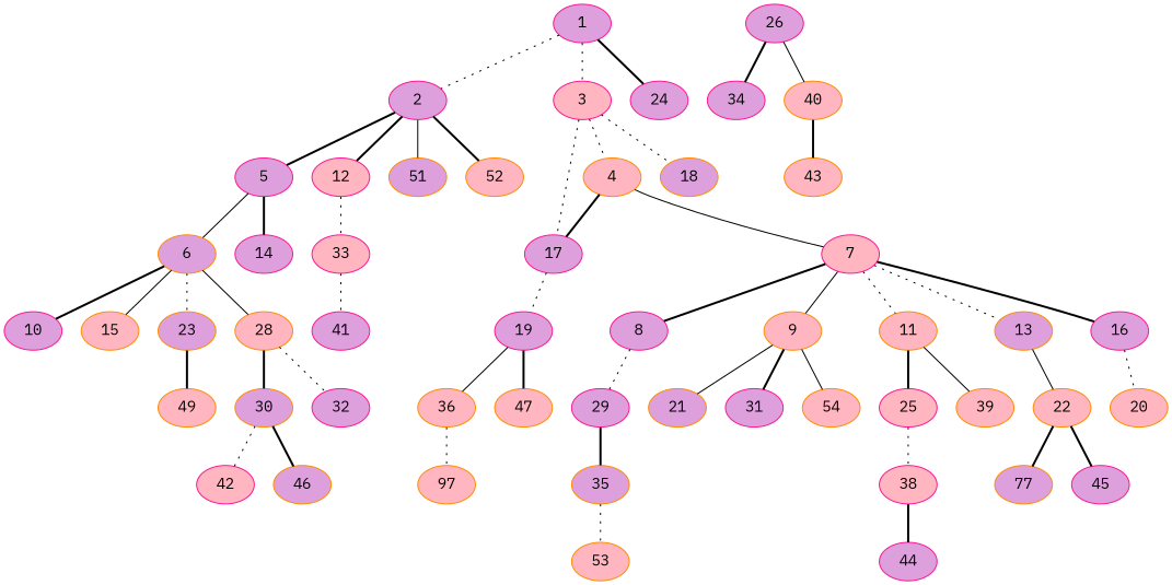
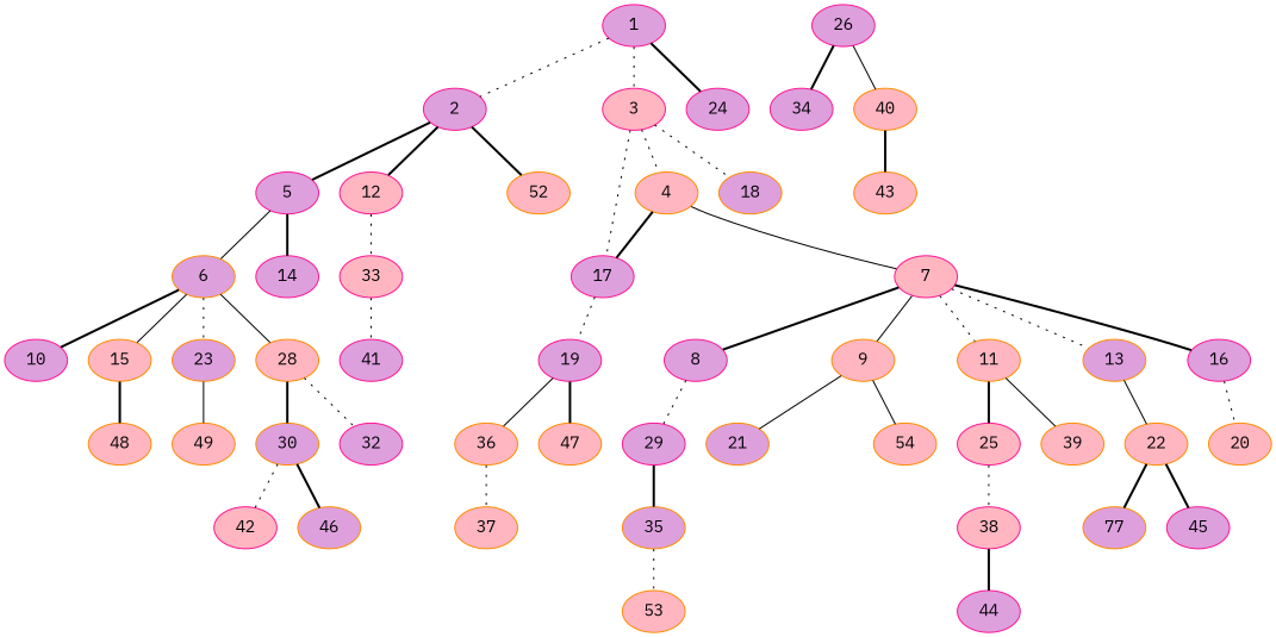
  graph {
    fontname="IBM Plex Mono"
    node [color=darkorange fillcolor=plum fontname="IBM Plex Mono" style=filled]
    edge [fontname="IBM Plex Mono" style=bold]
    1 [color=deeppink]
    2 [color=deeppink]
    3 [color=deeppink fillcolor=lightpink]
    24 [color=deeppink]
    5 [color=deeppink]
    12 [color=deeppink fillcolor=lightpink]
-   51
    52 [fillcolor=lightpink]
    4 [fillcolor=lightpink]
    17 [color=deeppink]
    18
    6
    14 [color=deeppink]
    33 [color=deeppink fillcolor=lightpink]
    7 [color=deeppink fillcolor=lightpink]
    19 [color=deeppink]
    8 [color=deeppink]
    9 [fillcolor=lightpink]
    11 [fillcolor=lightpink]
    13
    16 [color=deeppink]
    26 [color=deeppink]
    34 [color=deeppink]
    40 [fillcolor=lightpink]
    10 [color=deeppink]
    15 [fillcolor=lightpink]
    23
    28 [fillcolor=lightpink]
+   48 [fillcolor=lightpink]
    49 [fillcolor=lightpink]
    30
    32 [color=deeppink]
    29 [color=deeppink]
    21
-   31 [color=deeppink]
    54 [fillcolor=lightpink]
    25 [color=deeppink fillcolor=lightpink]
    39 [fillcolor=lightpink]
    22 [fillcolor=lightpink]
    20 [fillcolor=lightpink]
    35
    38 [color=deeppink fillcolor=lightpink]
    41 [color=deeppink]
    n44 [label=77]
    45 [color=deeppink]
    36 [fillcolor=lightpink]
    47 [fillcolor=lightpink]
-   37 [fillcolor=lightpink label=97]
+   37 [fillcolor=lightpink]
    44 [color=deeppink]
    43 [fillcolor=lightpink]
    42 [color=deeppink fillcolor=lightpink]
    46
    53 [fillcolor=lightpink]
    1 -- 2 [style=dotted]
    1 -- 3 [style=dotted]
    1 -- 24
    2 -- 5
    2 -- 12
-   2 -- 51 [style=solid]
    2 -- 52
    3 -- 4 [style=dotted]
    3 -- 17 [style=dotted]
    3 -- 18 [style=dotted]
    5 -- 6 [style=solid]
    5 -- 14
    12 -- 33 [style=dotted]
    4 -- 17
    4 -- 7 [style=solid]
    17 -- 19 [style=dotted]
    6 -- 10
    6 -- 15 [style=solid]
    6 -- 23 [style=dotted]
    6 -- 28 [style=solid]
    33 -- 41 [style=dotted]
    7 -- 8
    7 -- 9 [style=solid]
    7 -- 11 [style=dotted]
    7 -- 13 [style=dotted]
    7 -- 16
    19 -- 36 [style=solid]
    19 -- 47
    8 -- 29 [style=dotted]
    9 -- 21 [style=solid]
-   9 -- 31
    9 -- 54 [style=solid]
    11 -- 25
    11 -- 39 [style=solid]
    13 -- 22 [style=solid]
    16 -- 20 [style=dotted]
    26 -- 34
    26 -- 40 [style=solid]
    40 -- 43
-   23 -- 49
+   15 -- 48
+   23 -- 49 [style=solid]
    28 -- 30
    28 -- 32 [style=dotted]
    30 -- 42 [style=dotted]
    30 -- 46
    29 -- 35
    25 -- 38 [style=dotted]
    22 -- n44
    22 -- 45
    35 -- 53 [style=dotted]
    38 -- 44
    36 -- 37 [style=dotted]
  }
